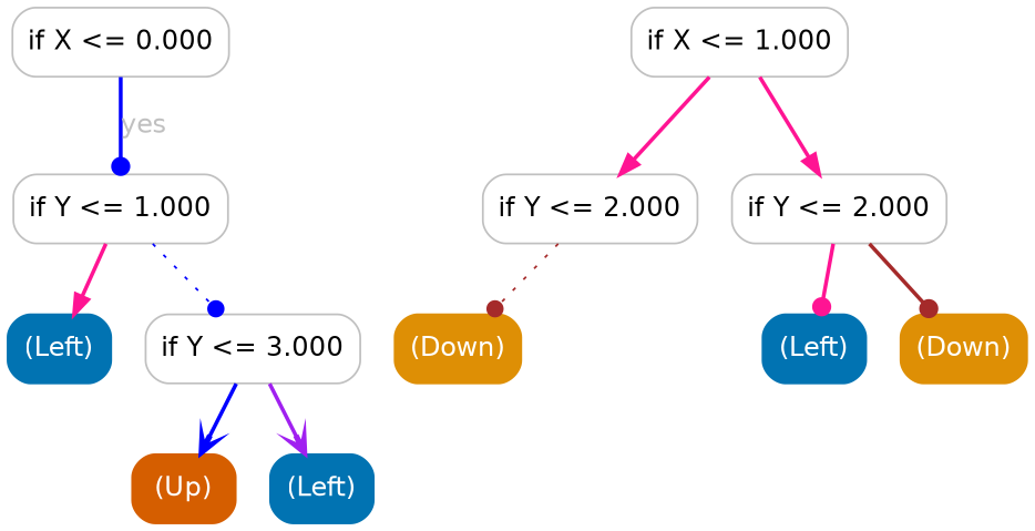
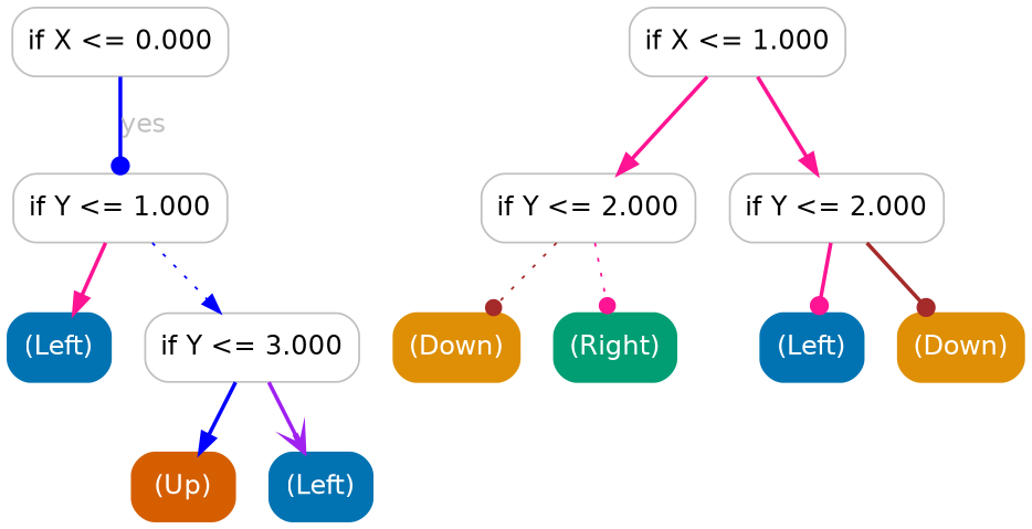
  digraph {
    node [color=gray fillcolor=white fontname=helvetica shape=box style="filled, rounded" fontcolor=white]
    edge [arrowhead=dot color=deeppink fontcolor=gray fontname=helvetica style=bold]
    n1 [height=0.5 label="if X <= 0.000" width=1.5694 fontcolor=""]
    n2 [height=0.5 label="if Y <= 1.000" width=1.5556 fontcolor=""]
    n3 [color="#0173b2" fillcolor="#0173b2" height=0.5 label="(Left)" width=0.75]
    n4 [height=0.5 label="if Y <= 3.000" width=1.5556 fontcolor=""]
    n5 [height=0.5 label="if X <= 1.000" width=1.5694 fontcolor=""]
    n6 [height=0.5 label="if Y <= 2.000" width=1.5556 fontcolor=""]
    n7 [height=0.5 label="if Y <= 2.000" width=1.5556 fontcolor=""]
    n8 [color="#d55e00" fillcolor="#d55e00" height=0.5 label="(Up)" width=0.75]
    n9 [color="#0173b2" fillcolor="#0173b2" height=0.5 label="(Left)" width=0.75]
    n10 [color="#de8f05" fillcolor="#de8f05" height=0.5 label="(Down)" width=0.91667]
+   n11 [color="#029e73" fillcolor="#029e73" height=0.5 label="(Right)" width=0.88889]
    n12 [color="#0173b2" fillcolor="#0173b2" height=0.5 label="(Left)" width=0.75]
    n13 [color="#de8f05" fillcolor="#de8f05" height=0.5 label="(Down)" width=0.91667]
    n1 -> n2 [color=blue label=yes]
    n2 -> n3 [arrowhead=normal]
-   n2 -> n4 [color=blue style=dotted]
-   n4 -> n8 [arrowhead=vee color=blue]
+   n2 -> n4 [arrowhead=normal color=blue style=dotted]
+   n4 -> n8 [arrowhead=normal color=blue]
    n4 -> n9 [arrowhead=vee color=purple]
    n5 -> n6 [arrowhead=normal]
    n5 -> n7 [arrowhead=normal]
    n6 -> n10 [color=brown style=dotted]
+   n6 -> n11 [style=dotted]
    n7 -> n12
    n7 -> n13 [color=brown]
  }
